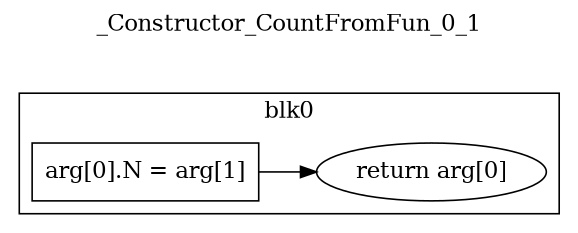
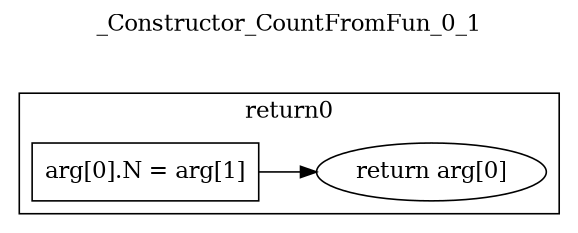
  digraph {
    label=_Constructor_CountFromFun_0_1
    labelloc=t
    rankdir=LR
    n1 [label="arg[0].N = arg[1]\n" shape=box]
    n2 [label="return arg[0]"]
    subgraph cluster_1 {
-     label=blk0
+     label=return0
      n1
      n2
    }
    n1 -> n2
  }
